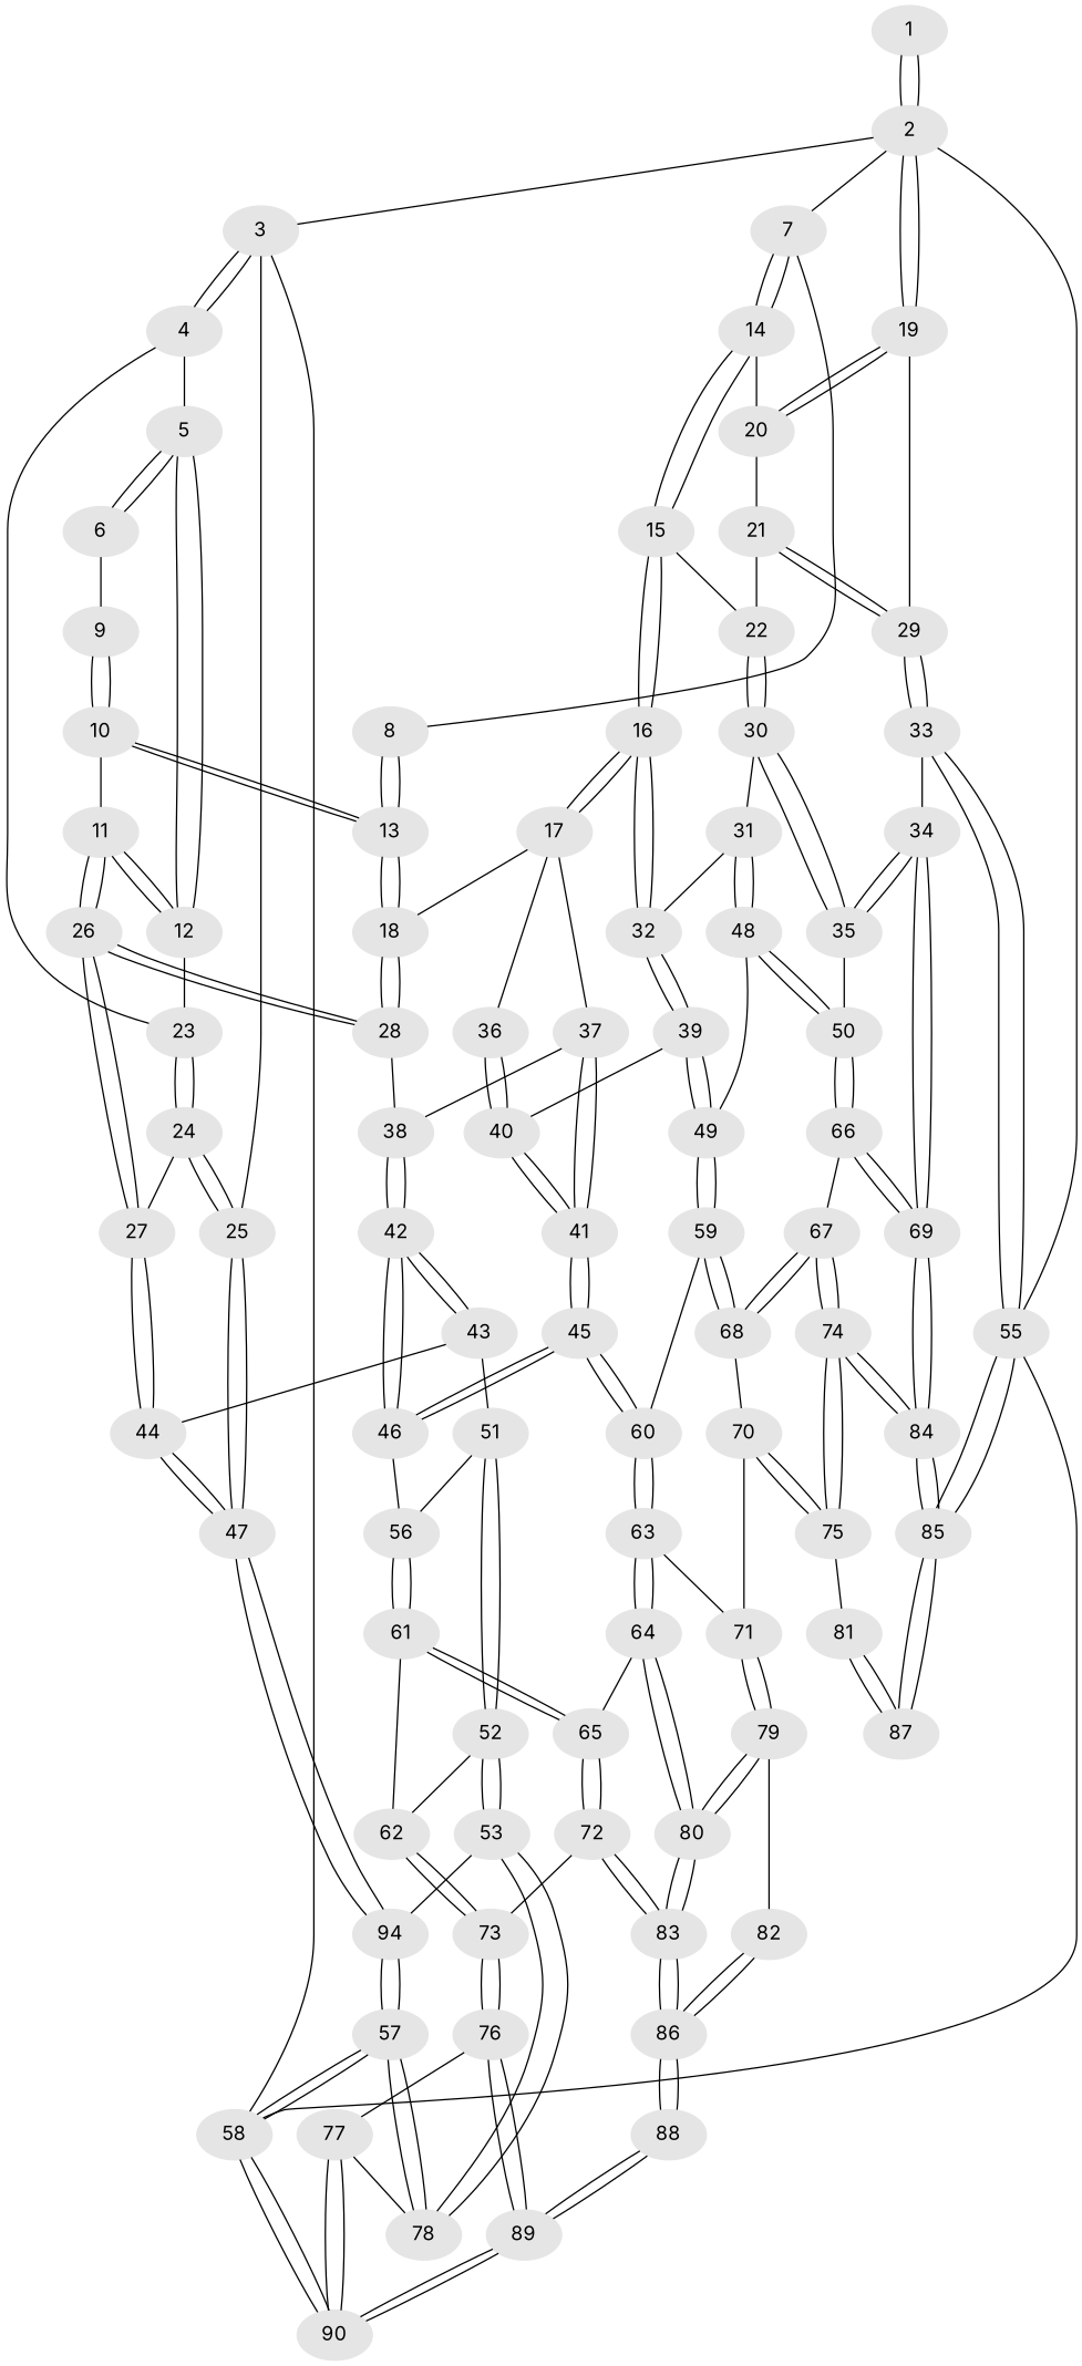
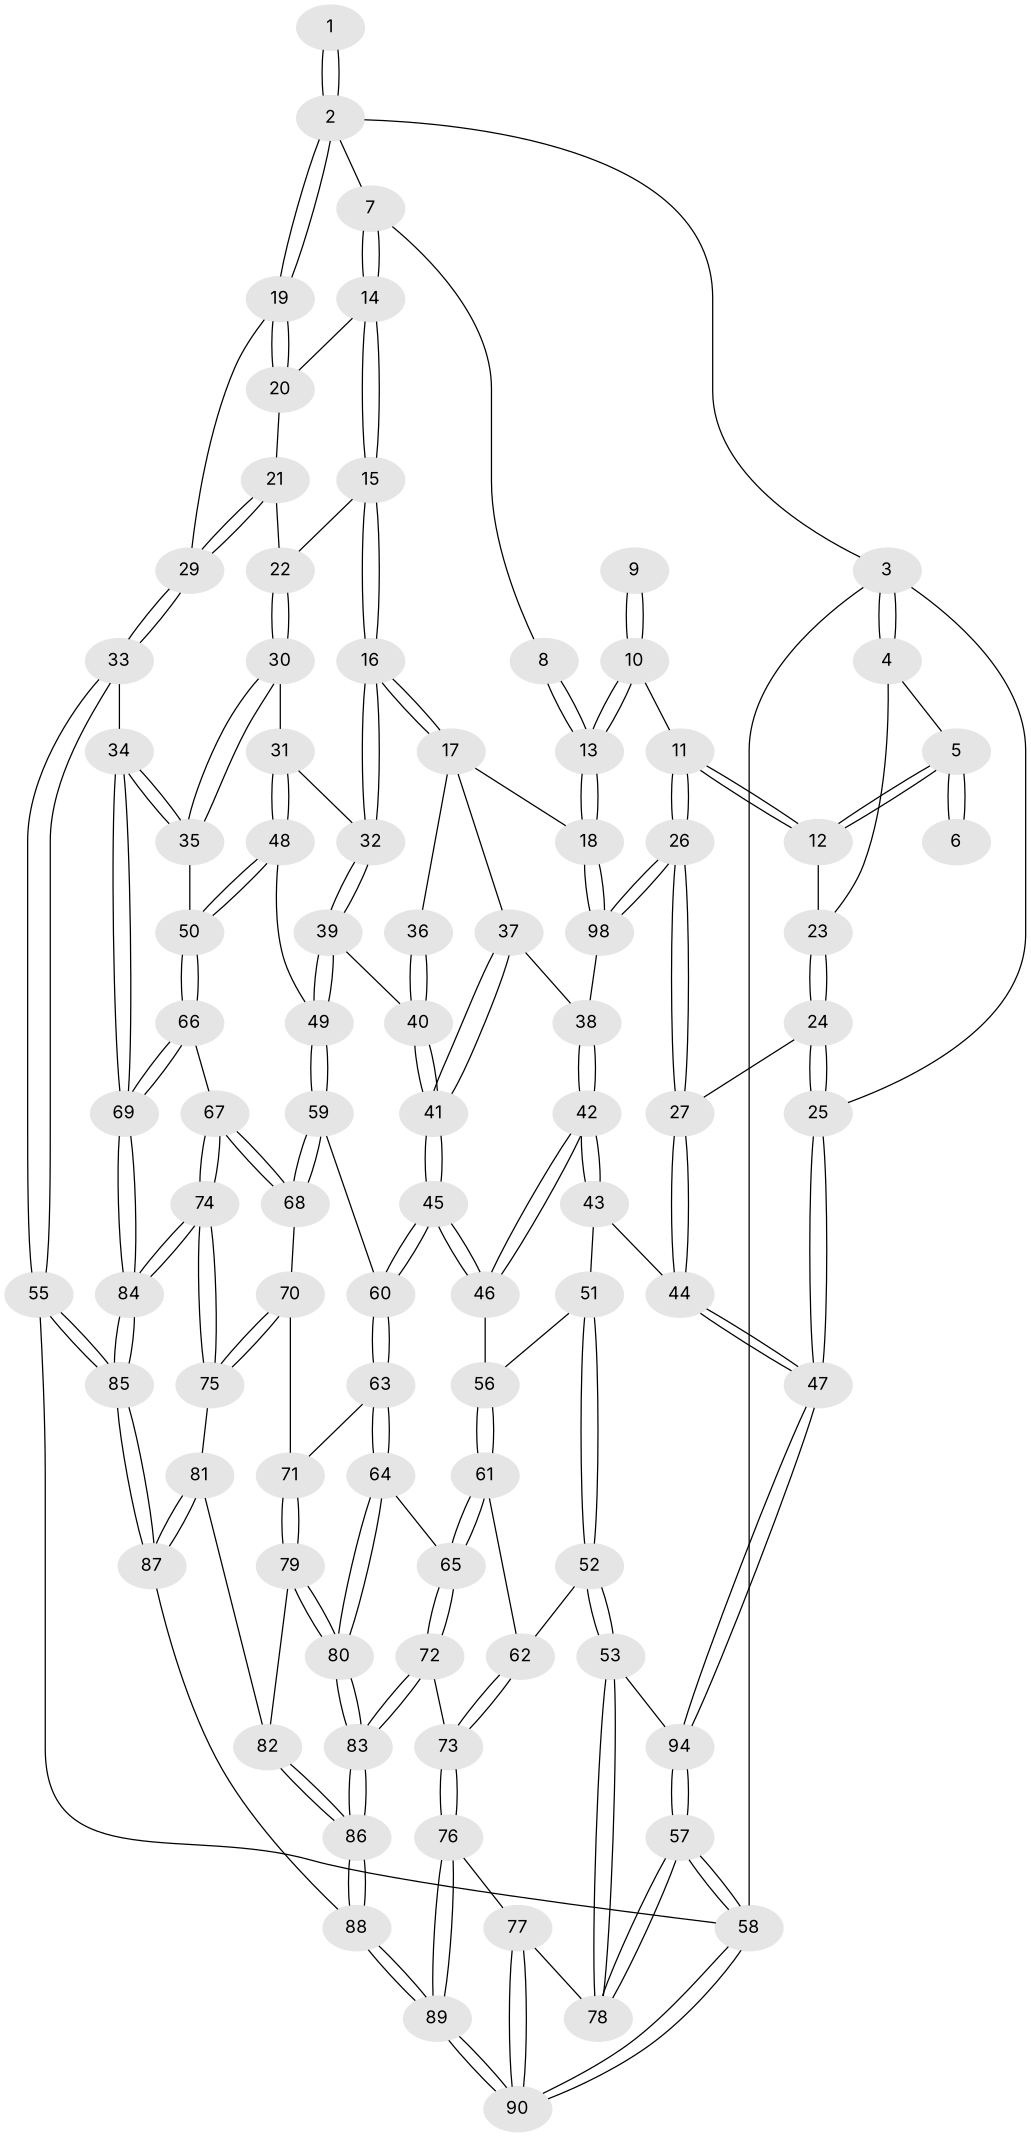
  graph {
    fontname=Inter
    node [color=gray90 fontname=Inter style=filled]
    edge [fontname=Inter]
    1
    2
    7
    3
    19
    55
    8
    14
    4
    25
    58
    20
    29
    85
    5
    23
    47
    90
    6
    12
    24
    9
    10
    13
    15
    18
    11
    26
-   28
+   28 [label=98]
    27
    16
    22
    21
    17
    32
    30
    36
    37
    39
    40
    38
    33
    31
    35
    44
    n46 [label=94]
    42
    34
    48
    50
    49
    69
    84
    66
    41
    45
    43
    46
    59
    60
    51
    56
    52
    63
    61
    57
    68
    67
    53
    62
    78
    73
    87
    65
    70
    64
    71
    72
    76
    80
    79
    83
    74
    75
    81
    82
    86
    77
    89
    88
    1 -- 2
    1 -- 2
    2 -- 7
    2 -- 3
    2 -- 19
    2 -- 19
-   2 -- 55
    7 -- 8
    7 -- 14
    7 -- 14
    3 -- 4
    3 -- 4
    3 -- 25
    3 -- 58
    19 -- 20
    19 -- 20
    19 -- 29
    55 -- 58
    55 -- 85
    55 -- 85
    8 -- 13
    8 -- 13
    14 -- 20
    14 -- 15
    14 -- 15
    4 -- 5
    4 -- 23
    25 -- 47
    25 -- 47
    58 -- 90
    58 -- 90
    20 -- 21
    29 -- 33
    29 -- 33
    85 -- 87
    85 -- 87
    5 -- 6
    5 -- 6
    5 -- 12
    5 -- 12
    23 -- 24
    23 -- 24
    47 -- n46
    47 -- n46
-   6 -- 9
    12 -- 23
    24 -- 25
    24 -- 25
    24 -- 27
    9 -- 10
    9 -- 10
    10 -- 13
    10 -- 13
    10 -- 11
    13 -- 18
    13 -- 18
    15 -- 16
    15 -- 16
    15 -- 22
    18 -- 28
    18 -- 28
    11 -- 12
    11 -- 12
    11 -- 26
    11 -- 26
    26 -- 28
    26 -- 28
    26 -- 27
    26 -- 27
    28 -- 38
    27 -- 44
    27 -- 44
    16 -- 17
    16 -- 17
    16 -- 32
    16 -- 32
    22 -- 30
    22 -- 30
    21 -- 29
    21 -- 29
    21 -- 22
    17 -- 18
    17 -- 36
    17 -- 37
    32 -- 39
    32 -- 39
    30 -- 31
    30 -- 35
    30 -- 35
    36 -- 40
    36 -- 40
    37 -- 38
    37 -- 41
    37 -- 41
    39 -- 40
    39 -- 49
    39 -- 49
    40 -- 41
    40 -- 41
    38 -- 42
    38 -- 42
    33 -- 55
    33 -- 55
    33 -- 34
    31 -- 32
    31 -- 48
    31 -- 48
    35 -- 50
    44 -- 47
    44 -- 47
    n46 -- 57
    n46 -- 57
    42 -- 43
    42 -- 43
    42 -- 46
    42 -- 46
    34 -- 35
    34 -- 35
    34 -- 69
    34 -- 69
    48 -- 50
    48 -- 50
    48 -- 49
    50 -- 66
    50 -- 66
    49 -- 59
    49 -- 59
    69 -- 84
    69 -- 84
    84 -- 85
    84 -- 85
    66 -- 69
    66 -- 69
    66 -- 67
    41 -- 45
    41 -- 45
    45 -- 46
    45 -- 46
    45 -- 60
    45 -- 60
    43 -- 44
    43 -- 51
    46 -- 56
    59 -- 60
    59 -- 68
    59 -- 68
    60 -- 63
    60 -- 63
    51 -- 56
    51 -- 52
    51 -- 52
    56 -- 61
    56 -- 61
    52 -- 53
    52 -- 53
    52 -- 62
    63 -- 64
    63 -- 64
    63 -- 71
    61 -- 62
    61 -- 65
    61 -- 65
    57 -- 58
    57 -- 58
    57 -- 78
    57 -- 78
    68 -- 70
    67 -- 68
    67 -- 68
    67 -- 74
    67 -- 74
    53 -- n46
    53 -- 78
    53 -- 78
    62 -- 73
    62 -- 73
    73 -- 76
    73 -- 76
+   87 -- 88
    65 -- 72
    65 -- 72
    70 -- 71
    70 -- 75
    70 -- 75
    64 -- 65
    64 -- 80
    64 -- 80
    71 -- 79
    71 -- 79
    72 -- 73
    72 -- 83
    72 -- 83
    76 -- 77
    76 -- 89
    76 -- 89
    80 -- 83
    80 -- 83
    79 -- 80
    79 -- 80
    79 -- 82
    83 -- 86
    83 -- 86
    74 -- 84
    74 -- 84
    74 -- 75
    74 -- 75
    75 -- 81
    81 -- 87
    81 -- 87
+   81 -- 82
    82 -- 86
    82 -- 86
    86 -- 88
    86 -- 88
    77 -- 90
    77 -- 90
    77 -- 78
    89 -- 90
    89 -- 90
    88 -- 89
    88 -- 89
  }
